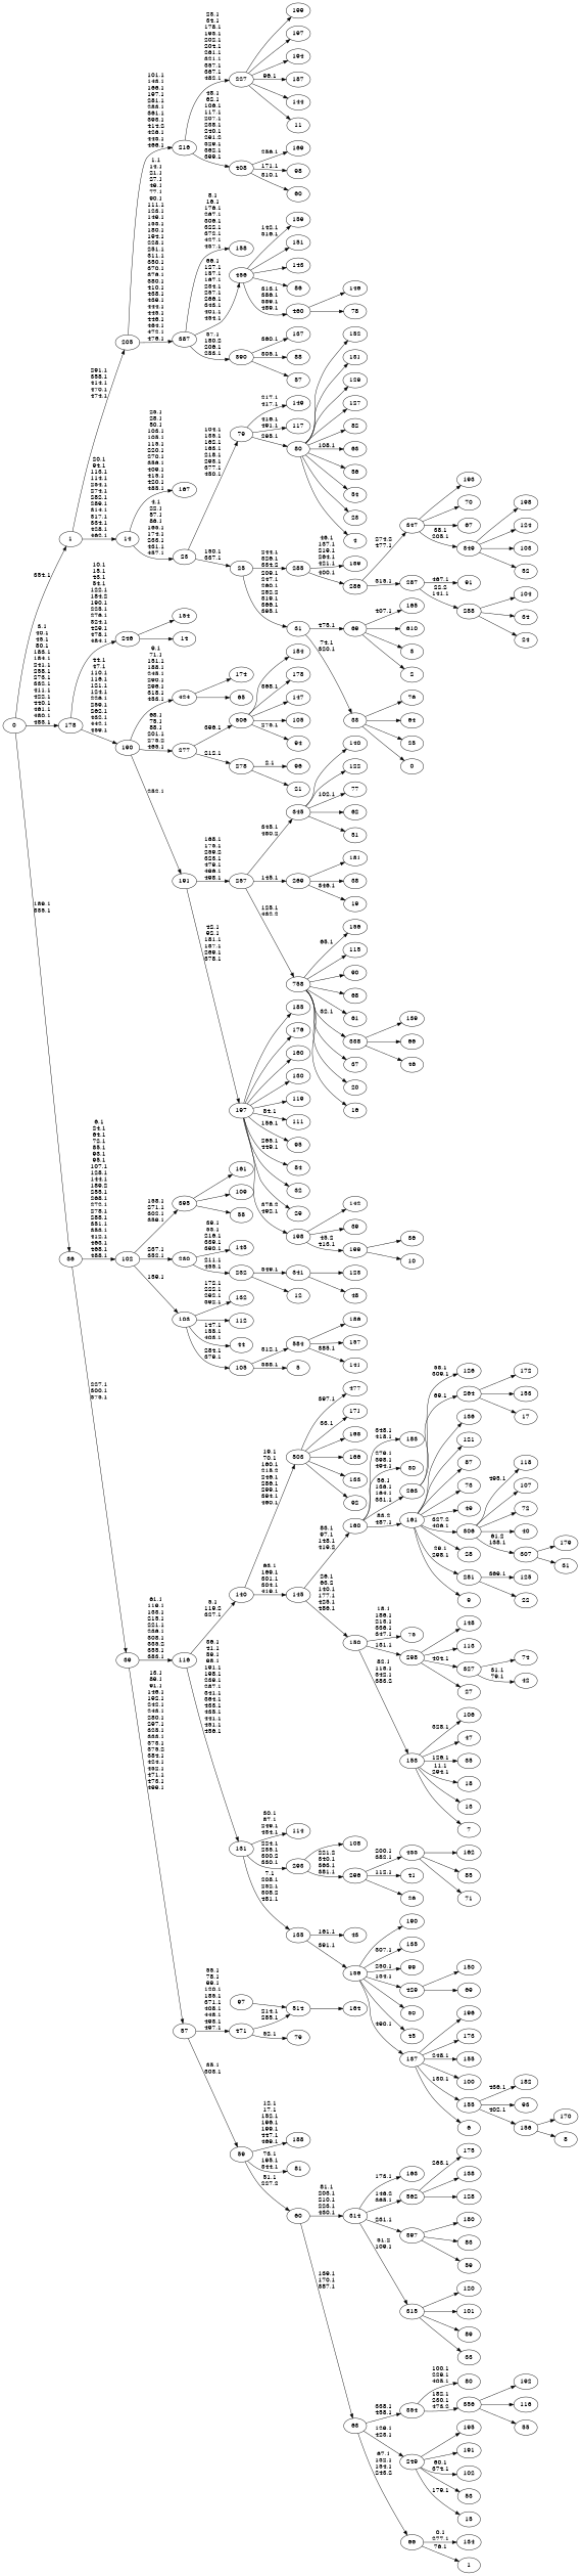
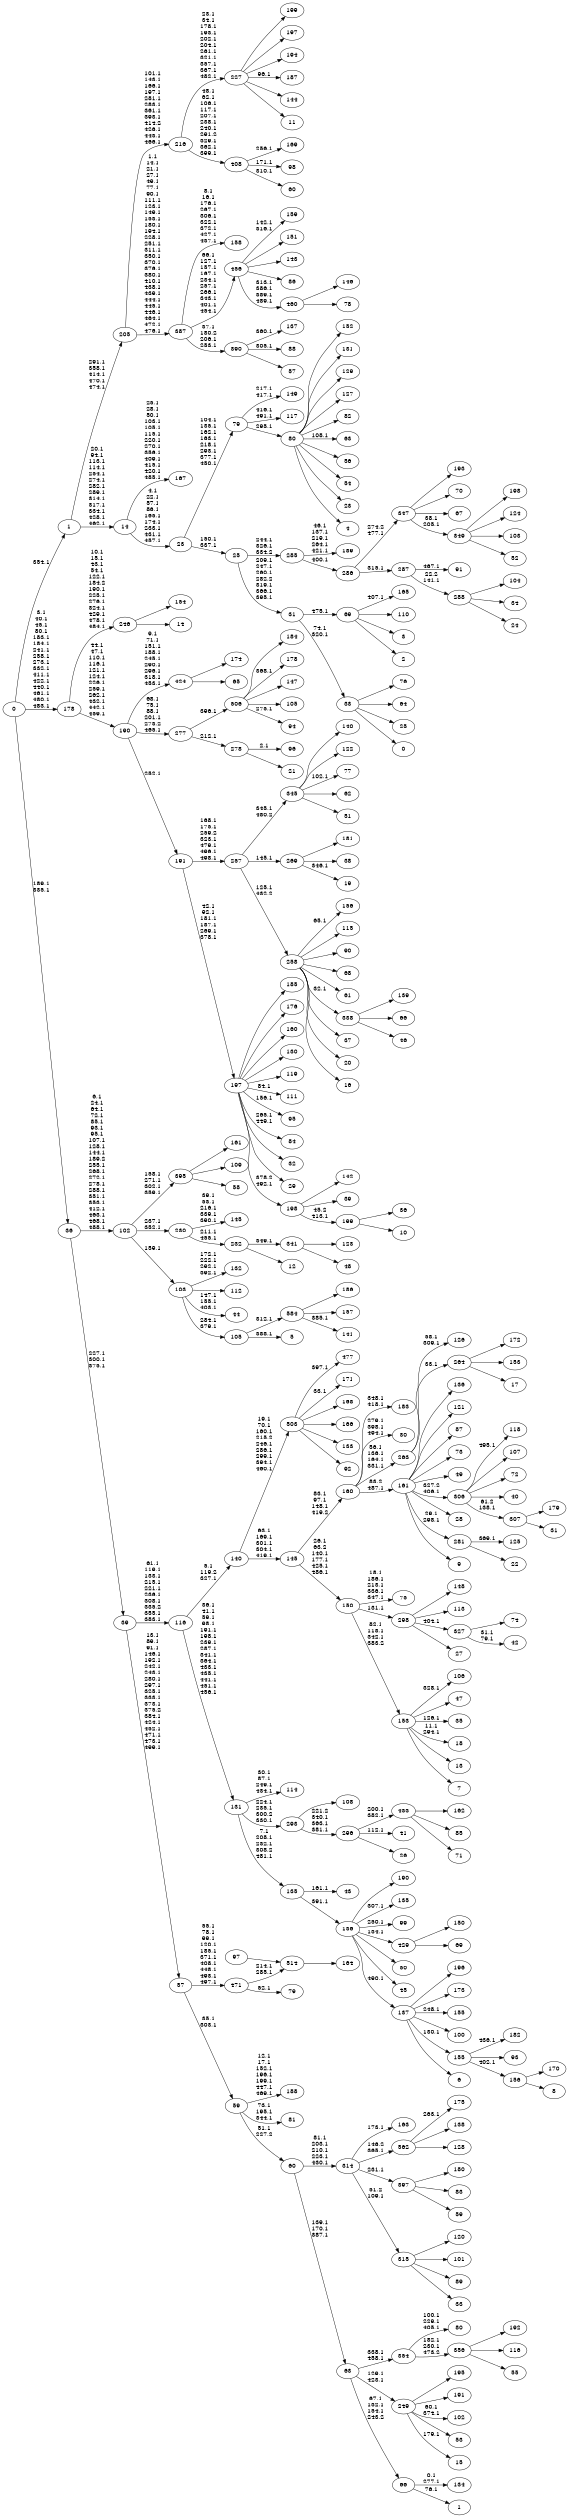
  digraph {
    rankdir=LR
    n1 [label=199]
    n2 [label=198]
    n3 [label=197]
    n4 [label=196]
    n5 [label=195]
    n6 [label=194]
    n7 [label=193]
    n8 [label=192]
    n9 [label=191]
    n10 [label=190]
    n11 [label=189]
    n12 [label=188]
    n13 [label=187]
    n14 [label=186]
    n15 [label=185]
    n16 [label=184]
    n17 [label=183]
    n18 [label=182]
    n19 [label=181]
    n20 [label=180]
    n21 [label=179]
    n22 [label=178]
    n23 [label=477]
    n24 [label=176]
    n25 [label=175]
    n26 [label=174]
    n27 [label=173]
    n28 [label=172]
    n29 [label=171]
    n30 [label=170]
    n31 [label=169]
    n32 [label=168]
    n33 [label=167]
    n34 [label=166]
    n35 [label=165]
    n36 [label=164]
    n37 [label=163]
    n38 [label=162]
    n39 [label=161]
    n40 [label=160]
    n41 [label=159]
    n42 [label=158]
    n43 [label=157]
    n44 [label=156]
    n45 [label=155]
    n46 [label=154]
    n47 [label=153]
    n48 [label=152]
    n49 [label=151]
    n50 [label=150]
    n51 [label=149]
    n52 [label=148]
    n53 [label=147]
    n54 [label=146]
    n55 [label=145]
    n56 [label=144]
    n57 [label=143]
    n58 [label=142]
    n59 [label=141]
    584
    n61 [label=140]
    n62 [label=139]
    n63 [label=138]
    n64 [label=137]
    n65 [label=136]
    n66 [label=135]
    n67 [label=134]
    n68 [label=133]
    n69 [label=132]
    n70 [label=131]
    n71 [label=130]
    n72 [label=129]
    n73 [label=128]
    562
    n75 [label=127]
    n76 [label=126]
    n77 [label=125]
    n78 [label=124]
    n79 [label=123]
    n80 [label=122]
    n81 [label=121]
    n82 [label=120]
    n83 [label=119]
    n84 [label=118]
    n85 [label=117]
    n86 [label=116]
    n87 [label=115]
    n88 [label=114]
    n89 [label=113]
    n90 [label=112]
    n91 [label=111]
-   n92 [label=610]
+   n92 [label=110]
    n93 [label=109]
    n94 [label=108]
    n95 [label=107]
    n96 [label=106]
    n97 [label=105]
    n98 [label=104]
    n99 [label=103]
    n100 [label=102]
    n101 [label=101]
    n102 [label=100]
    n103 [label=99]
    n104 [label=98]
    n105 [label=97]
    514
    n107 [label=96]
    n108 [label=95]
    n109 [label=94]
    506
    n111 [label=93]
    n112 [label=92]
    503
    n114 [label=91]
    n115 [label=90]
    n116 [label=89]
    n117 [label=88]
    n118 [label=87]
    n119 [label=86]
    n120 [label=85]
    n121 [label=84]
    n122 [label=83]
    n123 [label=82]
    n124 [label=81]
    n125 [label=80]
    n126 [label=79]
    471
    n128 [label=78]
    460
    456
    n131 [label=77]
    n132 [label=76]
    n133 [label=75]
    n134 [label=74]
    n135 [label=73]
    n136 [label=72]
    n137 [label=71]
    433
    n139 [label=70]
    n140 [label=69]
    429
    n142 [label=68]
    n143 [label=67]
    n144 [label=66]
    n145 [label=65]
    424
    n147 [label=64]
    n148 [label=63]
    n149 [label=62]
    n150 [label=61]
    n151 [label=60]
    408
    n153 [label=59]
    397
    n155 [label=58]
    395
    n157 [label=57]
    390
    387
    n160 [label=56]
    n161 [label=55]
    356
    354
    n164 [label=54]
    n165 [label=53]
    n166 [label=52]
    349
    347
    n169 [label=51]
    345
    n171 [label=50]
    n172 [label=49]
    n173 [label=48]
    341
    n175 [label=47]
    n176 [label=46]
    338
    n178 [label=45]
    n179 [label=44]
    n180 [label=43]
    n181 [label=42]
    327
    n183 [label=41]
    n184 [label=40]
    n185 [label=39]
    n186 [label=38]
    n187 [label=37]
    n188 [label=36]
    n189 [label=35]
    n190 [label=34]
    n191 [label=33]
    315
    314
    n194 [label=32]
    n195 [label=31]
    307
    306
    n198 [label=30]
    n199 [label=29]
    n200 [label=28]
    n201 [label=27]
    298
    n203 [label=26]
    296
    293
    n206 [label=25]
    n207 [label=24]
    288
    287
    286
    285
    n212 [label=23]
    n213 [label=22]
    281
    n215 [label=21]
    278
    277
    n218 [label=20]
    n219 [label=19]
    269
    n221 [label=18]
    n222 [label=17]
    264
    263
    n225 [label=16]
-   258 [label=758]
+   258
    257
    n228 [label=15]
    249
    n230 [label=14]
    246
    n232 [label=13]
    n233 [label=12]
    232
    230
    n236 [label=11]
    227
    216
    205
    n240 [label=10]
    199
    198
    197
    191
    190
    178
    n247 [label=9]
    161
    160
    n250 [label=8]
    156
    155
    n253 [label=7]
    153
    150
    145
    140
    n258 [label=6]
    137
    136
    135
    131
    116
    n264 [label=5]
    105
    103
    102
    n268 [label=4]
    80
    79
    n271 [label=3]
    n272 [label=2]
    69
    n274 [label=1]
    66
    63
    60
    59
    57
    39
    36
    n282 [label=0]
    33
    31
    25
    23
    14
    1
    0
    584 -> n14
    584 -> n43
    584 -> n59 [label="385,1"]
    562 -> n25 [label="263,1"]
    562 -> n63
    562 -> n73
    n105 -> 514
    514 -> n36
    506 -> n16
    506 -> n22 [label="368,1"]
    506 -> n53
    506 -> n97
    506 -> n109 [label="275,1"]
    503 -> n23 [label="397,1"]
    503 -> n29 [label="33,1"]
    503 -> n32
    503 -> n34
    503 -> n68
    503 -> n112
    471 -> 514 [label="214,1\n285,1"]
    471 -> n126 [label="52,1"]
    460 -> n54
    460 -> n128
    456 -> n41 [label="142,1\n316,1"]
    456 -> n49
    456 -> n57
    456 -> n119
    456 -> 460 [label="313,1\n386,1\n389,1\n489,1"]
    433 -> n38
    433 -> n120
    433 -> n137
    429 -> n50
    429 -> n140
    424 -> n26
    424 -> n145
    408 -> n31 [label="256,1"]
    408 -> n104 [label="171,1"]
    408 -> n151 [label="310,1"]
    397 -> n20
    397 -> n122
    397 -> n153
    395 -> n39
    395 -> n93
    395 -> n155
    390 -> n64 [label="360,1"]
    390 -> n117 [label="305,1"]
    390 -> n157
    387 -> n42 [label="8,1\n16,1\n176,1\n267,1\n306,1\n322,1\n372,1\n427,1\n437,1"]
    387 -> 456 [label="66,1\n127,1\n157,1\n167,1\n234,1\n257,1\n266,1\n343,1\n401,1\n454,1"]
    387 -> 390 [label="37,1\n180,2\n206,1\n253,1"]
    356 -> n8
    356 -> n86
    356 -> n161
    354 -> n125 [label="100,1\n229,1\n405,1"]
    354 -> 356 [label="182,1\n230,1\n473,2"]
    349 -> n2
    349 -> n78
    349 -> n99
    349 -> n166
    347 -> n7
    347 -> n139
    347 -> n143
    347 -> 349 [label="38,1\n205,1"]
    345 -> n61
    345 -> n80
    345 -> n131 [label="102,1"]
    345 -> n149
    345 -> n169
    341 -> n79
    341 -> n173
    338 -> n62
    338 -> n144
    338 -> n176
    327 -> n134
    327 -> n181 [label="31,1\n79,1"]
    315 -> n82
    315 -> n101
    315 -> n116
    315 -> n191
    314 -> n37 [label="173,1"]
    314 -> 562 [label="146,2\n365,1"]
    314 -> 397 [label="231,1"]
    314 -> 315 [label="51,2\n109,1"]
    307 -> n21
    307 -> n195
    306 -> n84 [label="495,1"]
    306 -> n95
    306 -> n136
    306 -> n184
    306 -> 307 [label="61,2\n138,1"]
    298 -> n52
    298 -> n89
    298 -> 327 [label="404,1"]
    298 -> n201
    296 -> 433 [label="200,1\n382,1"]
    296 -> n183 [label="112,1"]
    296 -> n203
    293 -> n94
    293 -> 296 [label="221,2\n340,1\n363,1\n381,1"]
    288 -> n98
    288 -> n190
    288 -> n207
    287 -> n114 [label="467,1"]
    287 -> 288 [label="22,2\n141,1"]
    286 -> 347 [label="274,2\n477,1"]
    286 -> 287 [label="315,1"]
    285 -> n11 [label="46,1\n137,1\n219,1\n264,1\n421,1"]
    285 -> 286 [label="400,1"]
    281 -> n77 [label="369,1"]
    281 -> n213
    278 -> n107 [label="2,1"]
    278 -> n215
    277 -> 506 [label="396,1"]
    277 -> 278 [label="212,1"]
    269 -> n19
    269 -> n186
    269 -> n219 [label="346,1"]
    264 -> n28
    264 -> n47
    264 -> n222
    263 -> n76 [label="58,1\n309,1"]
-   263 -> 264 [label="69,1"]
+   263 -> 264 [label="33,1"]
    258 -> n44 [label="65,1"]
    258 -> n87
    258 -> n115
    258 -> n142
    258 -> n150
    258 -> 338 [label="32,1"]
    258 -> n187
    258 -> n218
    258 -> n225
    257 -> 345 [label="345,1\n480,2"]
    257 -> 269 [label="145,1"]
    257 -> 258 [label="125,1\n432,2"]
    249 -> n5
    249 -> n9
    249 -> n100 [label="60,1\n374,1"]
    249 -> n165
    249 -> n228 [label="179,1"]
    246 -> n46
    246 -> n230
    232 -> 341 [label="349,1"]
    232 -> n233
    230 -> n55 [label="39,1\n53,1\n216,1\n339,1\n390,1"]
    230 -> 232 [label="211,1\n455,1"]
    227 -> n1
    227 -> n3
    227 -> n6
    227 -> n13 [label="96,1"]
    227 -> n56
    227 -> n236
    216 -> 408 [label="48,1\n62,1\n106,1\n117,1\n207,1\n238,1\n240,1\n291,2\n329,1\n362,1\n399,1"]
    216 -> 227 [label="23,1\n34,1\n178,1\n193,1\n202,1\n204,1\n261,1\n321,1\n357,1\n367,1\n482,1"]
    205 -> 387 [label="1,1\n14,1\n21,1\n27,1\n49,1\n77,1\n90,1\n111,1\n123,1\n149,1\n153,1\n180,1\n194,1\n228,1\n251,1\n311,1\n350,1\n370,1\n376,1\n380,1\n410,1\n438,1\n439,1\n444,1\n445,1\n446,1\n464,1\n472,1\n476,1"]
    205 -> 216 [label="101,1\n143,1\n166,1\n197,1\n281,1\n283,1\n361,1\n393,1\n414,2\n426,1\n443,1\n466,1"]
    199 -> n188
    199 -> n240
    198 -> n58
    198 -> n185
    198 -> 199 [label="45,2\n413,1"]
    197 -> n15
    197 -> n24
    197 -> n40
    197 -> n71
    197 -> n83
    197 -> n91 [label="84,1"]
    197 -> n108 [label="156,1"]
    197 -> n121 [label="265,1\n449,1"]
    197 -> n194
    197 -> n199
    197 -> 198 [label="378,2\n492,1"]
    191 -> 257 [label="168,1\n175,1\n259,2\n323,1\n479,1\n496,1\n498,1"]
    191 -> 197 [label="42,1\n92,1\n181,1\n187,1\n269,1\n378,1"]
    190 -> 424 [label="9,1\n71,1\n151,1\n188,1\n245,1\n290,1\n296,1\n318,1\n453,1"]
    190 -> 277 [label="68,1\n75,1\n88,1\n201,1\n273,2\n465,1"]
    190 -> 191 [label="252,1"]
    178 -> 246 [label="10,1\n15,1\n43,1\n54,1\n122,1\n184,2\n190,1\n225,1\n276,1\n324,1\n429,1\n478,1\n484,1"]
    178 -> 190 [label="44,1\n47,1\n110,1\n116,1\n121,1\n124,1\n226,1\n259,1\n262,1\n432,1\n442,1\n459,1"]
    161 -> n65
    161 -> n81
    161 -> n118
    161 -> n135
    161 -> n172
    161 -> 306 [label="327,2\n406,1"]
    161 -> n200
    161 -> 281 [label="29,1\n298,1"]
    161 -> n247
    160 -> n17 [label="348,1\n418,1"]
    160 -> n198 [label="279,1\n398,1\n494,1"]
    160 -> 263 [label="56,1\n136,1\n164,1\n331,1"]
    160 -> 161 [label="83,2\n487,1"]
    156 -> n30
    156 -> n250
    155 -> n18 [label="436,1"]
    155 -> n111
    155 -> 156 [label="402,1"]
    153 -> n96 [label="328,1"]
    153 -> n175
    153 -> n189 [label="126,1"]
    153 -> n221 [label="11,1\n294,1"]
    153 -> n232
    153 -> n253
    150 -> n133 [label="18,1\n186,1\n213,1\n336,1\n347,1"]
    150 -> 298 [label="131,1"]
    150 -> 153 [label="82,1\n118,1\n342,1\n383,2"]
    145 -> 160 [label="83,1\n97,1\n148,1\n419,2"]
    145 -> 150 [label="26,1\n63,2\n140,1\n177,1\n425,1\n486,1"]
    140 -> 503 [label="19,1\n70,1\n160,1\n215,2\n246,1\n286,1\n299,1\n394,1\n460,1"]
    140 -> 145 [label="63,1\n169,1\n301,1\n304,1\n419,1"]
    137 -> n4
    137 -> n27
    137 -> n45 [label="248,1"]
    137 -> n102
    137 -> 155 [label="130,1"]
    137 -> n258
    136 -> n10
    136 -> n66 [label="307,1"]
    136 -> n103 [label="250,1"]
    136 -> 429 [label="134,1"]
    136 -> n171
    136 -> n178
    136 -> 137 [label="490,1"]
    135 -> n180 [label="161,1"]
    135 -> 136 [label="391,1"]
    131 -> n88 [label="30,1\n87,1\n249,1\n434,1"]
    131 -> 293 [label="224,1\n235,1\n300,2\n330,1"]
    131 -> 135 [label="7,1\n208,1\n232,1\n308,2\n481,1"]
    116 -> 140 [label="5,1\n119,2\n327,1"]
    116 -> 131 [label="36,1\n41,1\n59,1\n98,1\n191,1\n198,1\n239,1\n287,1\n341,1\n364,1\n433,1\n435,1\n441,1\n451,1\n456,1"]
    105 -> 584 [label="312,1"]
    105 -> n264 [label="388,1"]
    103 -> n69 [label="172,1\n222,1\n292,1\n392,1"]
    103 -> n90
    103 -> n179 [label="147,1\n155,1\n403,1"]
    103 -> 105 [label="284,1\n379,1"]
    102 -> 395 [label="158,1\n271,1\n302,1\n359,1"]
    102 -> 230 [label="237,1\n352,1"]
    102 -> 103 [label="159,1"]
    80 -> n48
    80 -> n70
    80 -> n72
    80 -> n75
    80 -> n123
    80 -> n148 [label="108,1"]
    80 -> n160
    80 -> n164
    80 -> n212
    80 -> n268
    79 -> n51 [label="217,1\n417,1"]
    79 -> n85 [label="416,1\n491,1"]
    79 -> 80 [label="295,1"]
    69 -> n35 [label="407,1"]
    69 -> n92
    69 -> n271
    69 -> n272
    66 -> n67 [label="0,1\n277,1"]
    66 -> n274 [label="76,1"]
    63 -> 354 [label="338,1\n458,1"]
    63 -> 249 [label="129,1\n423,1"]
    63 -> 66 [label="67,1\n132,1\n154,1\n243,2"]
    60 -> 314 [label="81,1\n203,1\n210,1\n223,1\n430,1"]
    60 -> 63 [label="139,1\n170,1\n387,1"]
    59 -> n12 [label="12,1\n17,1\n152,1\n196,1\n199,1\n447,1\n469,1"]
    59 -> n124 [label="73,1\n195,1\n344,1"]
    59 -> 60 [label="51,1\n227,2"]
    57 -> 471 [label="55,1\n78,1\n99,1\n120,1\n185,1\n371,1\n408,1\n448,1\n493,1\n497,1"]
    57 -> 59 [label="35,1\n303,1"]
    39 -> 116 [label="61,1\n119,1\n133,1\n215,1\n221,1\n236,1\n308,1\n335,2\n355,1\n383,1"]
    39 -> 57 [label="13,1\n89,1\n91,1\n146,1\n192,1\n242,1\n243,1\n280,1\n297,1\n325,1\n333,1\n373,1\n375,2\n384,1\n424,1\n452,1\n471,1\n473,1\n499,1"]
    36 -> 102 [label="6,1\n24,1\n64,1\n72,1\n85,1\n93,1\n95,1\n107,1\n128,1\n144,1\n189,2\n255,1\n268,1\n272,1\n278,1\n288,1\n351,1\n353,1\n412,1\n463,1\n468,1\n488,1"]
    36 -> 39 [label="227,1\n300,1\n375,1"]
    33 -> n132
    33 -> n147
    33 -> n206
    33 -> n282
    31 -> 69 [label="475,1"]
    31 -> 33 [label="74,1\n320,1"]
    25 -> 285 [label="244,1\n326,1\n334,2"]
    25 -> 31 [label="209,1\n247,1\n260,1\n282,2\n319,1\n366,1\n395,1"]
    23 -> 79 [label="104,1\n135,1\n162,1\n163,1\n218,1\n293,1\n377,1\n450,1"]
    23 -> 25 [label="150,1\n337,1"]
    14 -> n33 [label="25,1\n28,1\n50,1\n103,1\n105,1\n115,1\n220,1\n270,1\n356,1\n409,1\n415,1\n420,1\n485,1"]
    14 -> 23 [label="4,1\n22,1\n57,1\n86,1\n165,1\n174,1\n233,1\n431,1\n457,1"]
    1 -> 205 [label="291,1\n358,1\n414,1\n470,1\n474,1"]
    1 -> 14 [label="20,1\n94,1\n113,1\n114,1\n254,1\n274,1\n282,1\n289,1\n314,1\n317,1\n334,1\n428,1\n462,1"]
    0 -> 178 [label="3,1\n40,1\n45,1\n80,1\n183,1\n184,1\n241,1\n258,1\n273,1\n332,1\n411,1\n422,1\n440,1\n461,1\n480,1\n483,1"]
    0 -> 36 [label="189,1\n335,1"]
    0 -> 1 [label="354,1"]
  }
